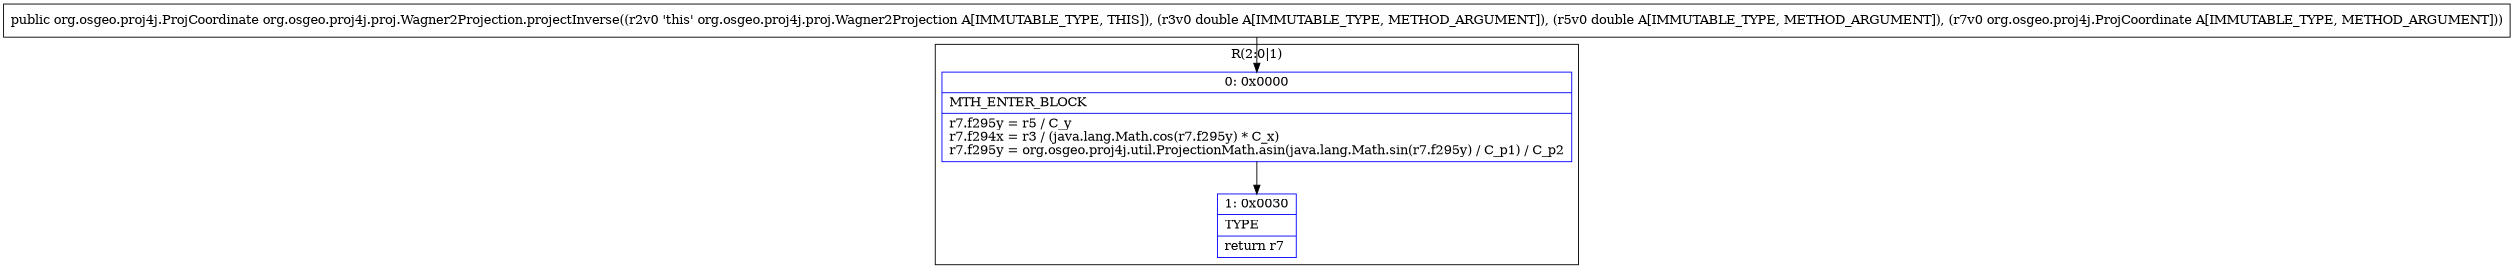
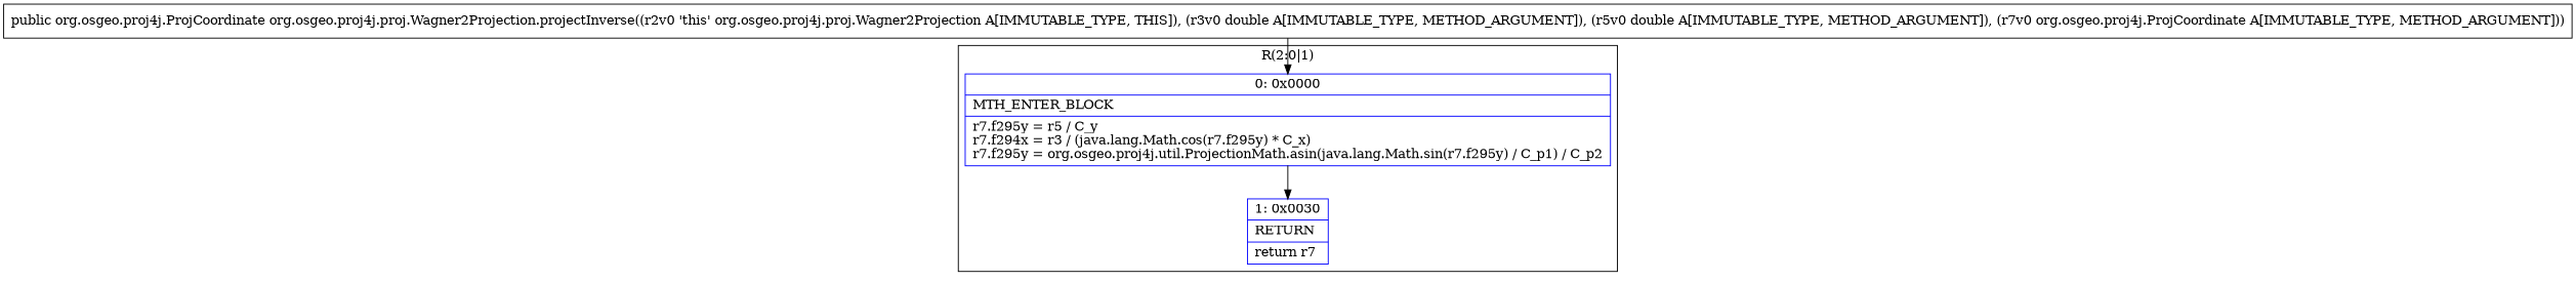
  digraph {
    fontname="DejaVu Serif"
    node [color=blue shape=record fontname="DejaVu Serif"]
    edge [fontname="DejaVu Serif"]
    n1 [label="{0\:\ 0x0000|MTH_ENTER_BLOCK\l|r7.f295y = r5 \/ C_y\lr7.f294x = r3 \/ (java.lang.Math.cos(r7.f295y) * C_x)\lr7.f295y = org.osgeo.proj4j.util.ProjectionMath.asin(java.lang.Math.sin(r7.f295y) \/ C_p1) \/ C_p2\l}"]
-   n2 [label="{1\:\ 0x0030|TYPE\l|return r7\l}"]
+   n2 [label="{1\:\ 0x0030|RETURN\l|return r7\l}"]
    n3 [label="{public org.osgeo.proj4j.ProjCoordinate org.osgeo.proj4j.proj.Wagner2Projection.projectInverse((r2v0 'this' org.osgeo.proj4j.proj.Wagner2Projection A[IMMUTABLE_TYPE, THIS]), (r3v0 double A[IMMUTABLE_TYPE, METHOD_ARGUMENT]), (r5v0 double A[IMMUTABLE_TYPE, METHOD_ARGUMENT]), (r7v0 org.osgeo.proj4j.ProjCoordinate A[IMMUTABLE_TYPE, METHOD_ARGUMENT])) }" color=""]
    subgraph cluster_1 {
      label="R(2:0|1)"
      n1
      n2
    }
    n1 -> n2
    n3 -> n1
  }
